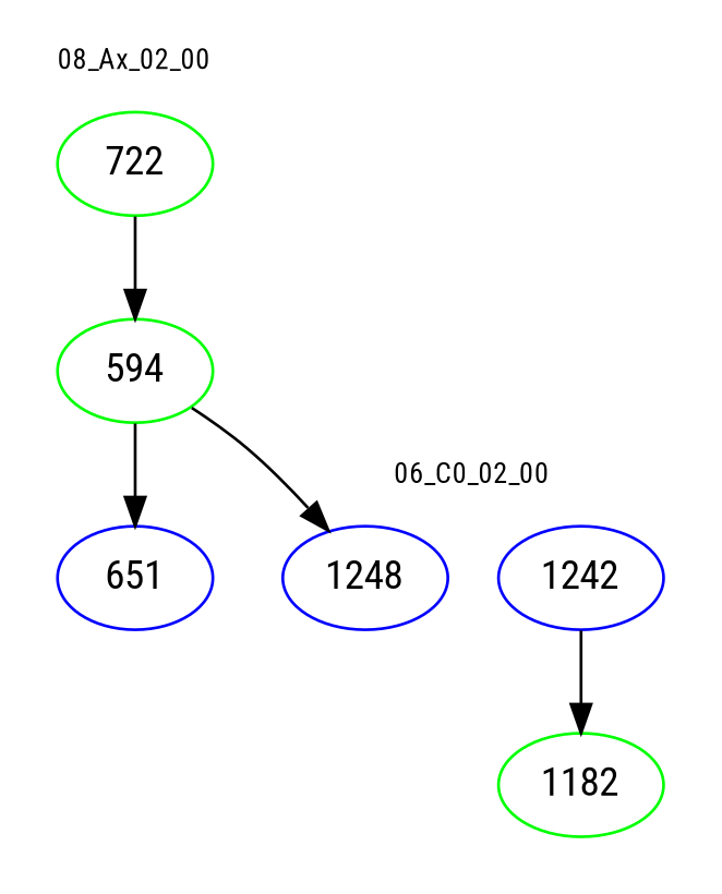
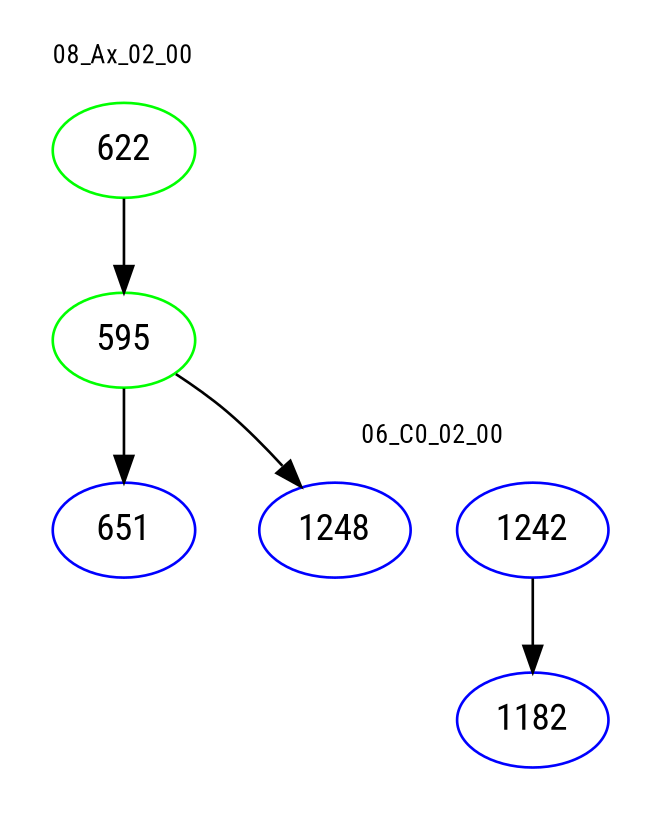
  digraph {
    fontname="Roboto Condensed"
    node [color=green fontname="Roboto Condensed"]
    edge [color=black fontname="Roboto Condensed"]
-   n1 [label=722]
-   n2 [label=594]
+   n1 [label=622]
+   n2 [label=595]
    n3 [color=blue label=651]
    n4 [color=blue label=1242]
-   n5 [label=1182]
+   n5 [color=blue label=1182]
    n6 [color=blue label=1248]
    subgraph cluster_1 {
      color=white
      fontsize=10
      label="08_Ax_02_00"
      n1
      n2
      n3
    }
    subgraph cluster_2 {
      color=white
      fontsize=10
      label="06_C0_02_00"
      n4
      n5
      n6
    }
    n1 -> n2
    n2 -> n3
    n2 -> n6
    n4 -> n5
  }
